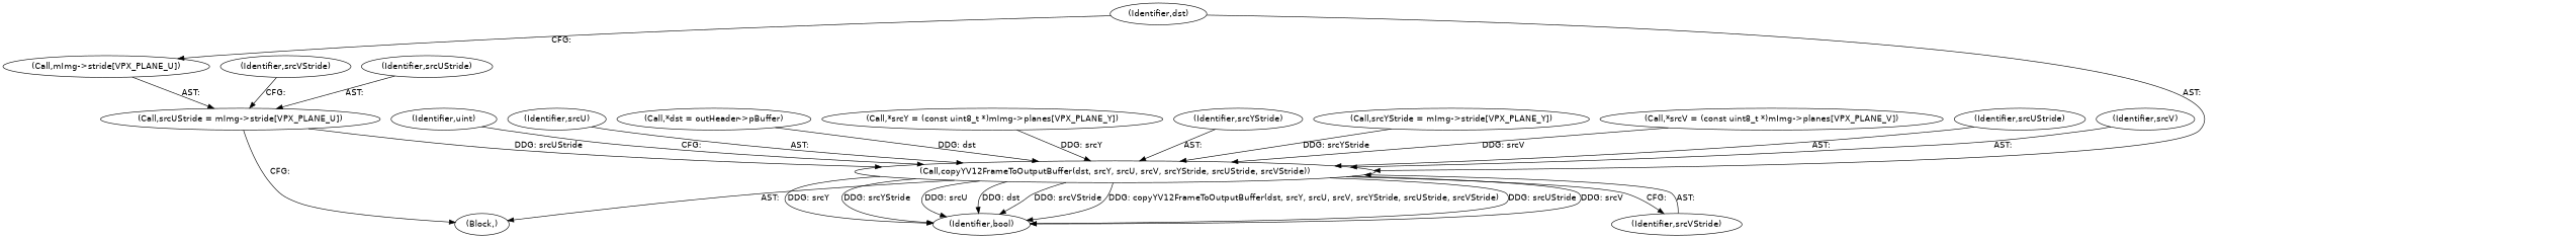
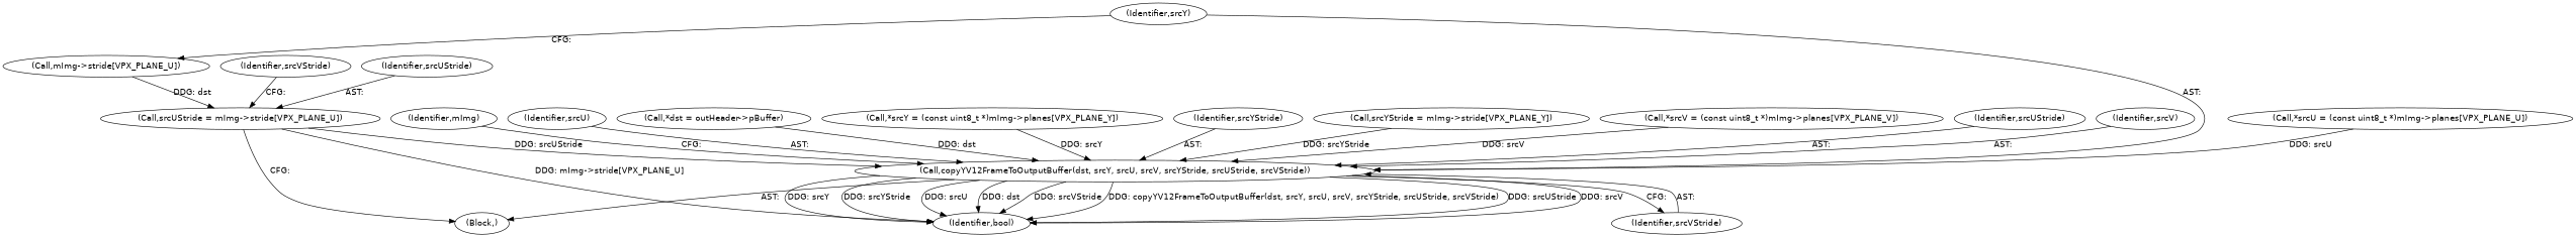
  digraph {
    fontname="DejaVu Sans"
    node [fontname="DejaVu Sans"]
    edge [fontname="DejaVu Sans"]
    n1 [label="(Call,srcUStride = mImg->stride[VPX_PLANE_U])"]
    n2 [label="(Call,copyYV12FrameToOutputBuffer(dst, srcY, srcU, srcV, srcYStride, srcUStride, srcVStride))"]
    n3 [label="(Block,)"]
    n4 [label="(Identifier,bool)"]
    n5 [label="(Identifier,srcVStride)"]
    n6 [label="(Call,mImg->stride[VPX_PLANE_U])"]
-   n7 [label="(Identifier,uint)"]
+   n7 [label="(Identifier,mImg)"]
    n8 [label="(Identifier,srcU)"]
    n9 [label="(Identifier,srcVStride)"]
    n10 [label="(Call,*dst = outHeader->pBuffer)"]
    n11 [label="(Call,*srcY = (const uint8_t *)mImg->planes[VPX_PLANE_Y])"]
    n12 [label="(Identifier,srcYStride)"]
    n13 [label="(Call,srcYStride = mImg->stride[VPX_PLANE_Y])"]
    n14 [label="(Call,*srcV = (const uint8_t *)mImg->planes[VPX_PLANE_V])"]
    n15 [label="(Identifier,srcUStride)"]
    n16 [label="(Identifier,srcV)"]
    n17 [label="(Identifier,srcUStride)"]
-   n18 [label="(Identifier,dst)"]
+   n18 [label="(Identifier,srcY)"]
+   n19 [label="(Call,*srcU = (const uint8_t *)mImg->planes[VPX_PLANE_U])"]
    n1 -> n2 [label="DDG: srcUStride"]
    n1 -> n3 [label="CFG: "]
+   n1 -> n4 [label="DDG: mImg->stride[VPX_PLANE_U]"]
    n2 -> n3 [label="AST: "]
    n2 -> n4 [label="DDG: srcUStride"]
    n2 -> n4 [label="DDG: srcV"]
    n2 -> n4 [label="DDG: srcY"]
    n2 -> n4 [label="DDG: srcYStride"]
    n2 -> n4 [label="DDG: srcU"]
    n2 -> n4 [label="DDG: dst"]
    n2 -> n4 [label="DDG: srcVStride"]
    n2 -> n4 [label="DDG: copyYV12FrameToOutputBuffer(dst, srcY, srcU, srcV, srcYStride, srcUStride, srcVStride)"]
    n2 -> n5 [label="CFG: "]
    n5 -> n2 [label="AST: "]
-   n6 -> n1 [label="AST: "]
+   n6 -> n1 [label="DDG: dst"]
    n7 -> n2 [label="CFG: "]
    n8 -> n2 [label="AST: "]
    n9 -> n1 [label="CFG: "]
    n10 -> n2 [label="DDG: dst"]
    n11 -> n2 [label="DDG: srcY"]
    n12 -> n2 [label="AST: "]
    n13 -> n2 [label="DDG: srcYStride"]
    n14 -> n2 [label="DDG: srcV"]
    n15 -> n2 [label="AST: "]
    n16 -> n2 [label="AST: "]
    n17 -> n1 [label="AST: "]
    n18 -> n2 [label="AST: "]
    n18 -> n6 [label="CFG: "]
+   n19 -> n2 [label="DDG: srcU"]
  }
